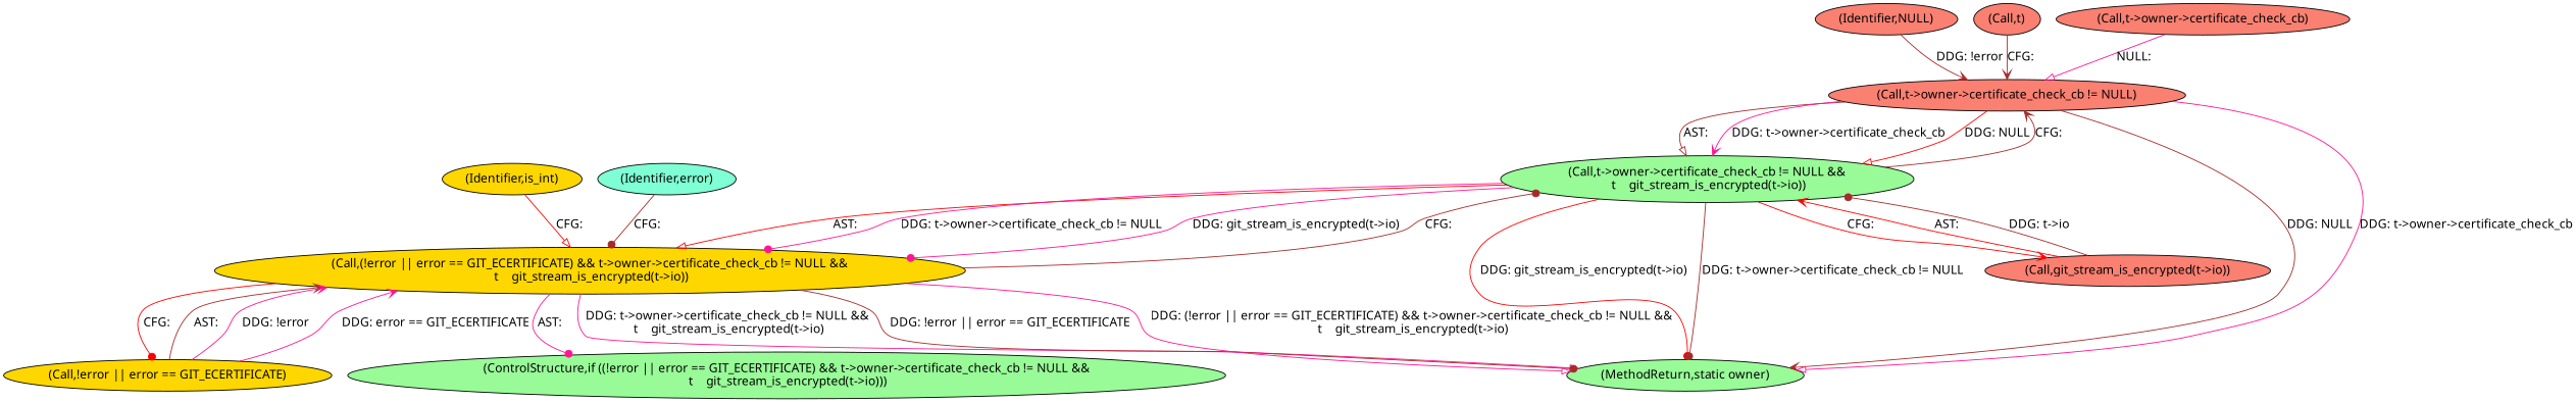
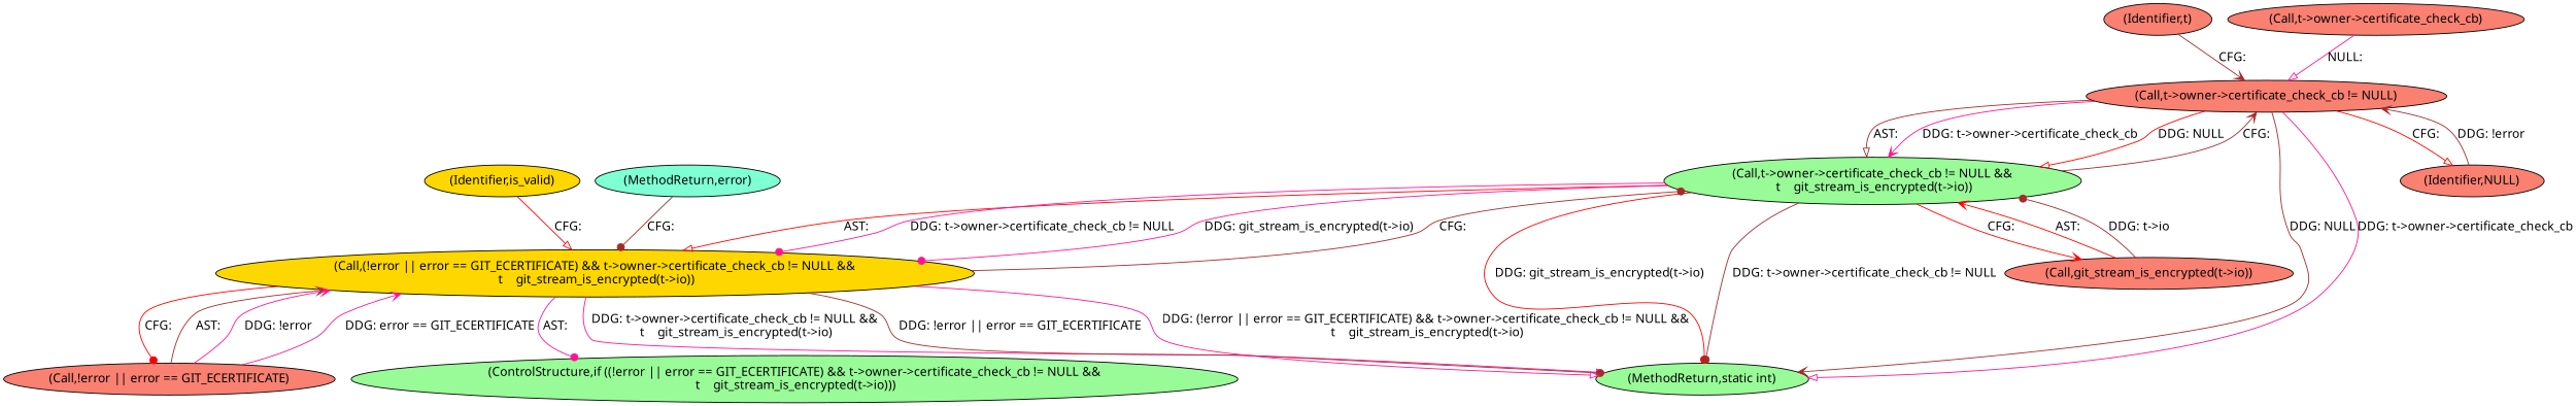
  digraph {
    fontname="Noto Sans"
    node [fillcolor=salmon fontname="Noto Sans" style=filled]
    edge [arrowhead=vee color=brown fontname="Noto Sans"]
    n1 [label="(Call,t->owner->certificate_check_cb != NULL)"]
    n2 [fillcolor=palegreen label="(Call,t->owner->certificate_check_cb != NULL &&\n \t    git_stream_is_encrypted(t->io))"]
-   n3 [fillcolor=palegreen label="(MethodReturn,static owner)"]
+   n3 [fillcolor=palegreen label="(MethodReturn,static int)"]
    n4 [label="(Identifier,NULL)"]
    n5 [fillcolor=gold label="(Call,(!error || error == GIT_ECERTIFICATE) && t->owner->certificate_check_cb != NULL &&\n \t    git_stream_is_encrypted(t->io))"]
    n6 [label="(Call,git_stream_is_encrypted(t->io))"]
-   n7 [fillcolor=gold label="(Call,!error || error == GIT_ECERTIFICATE)"]
+   n7 [label="(Call,!error || error == GIT_ECERTIFICATE)"]
    n8 [fillcolor=palegreen label="(ControlStructure,if ((!error || error == GIT_ECERTIFICATE) && t->owner->certificate_check_cb != NULL &&\n \t    git_stream_is_encrypted(t->io)))"]
-   n9 [label="(Call,t)"]
+   n9 [label="(Identifier,t)"]
    n10 [label="(Call,t->owner->certificate_check_cb)"]
-   n11 [fillcolor=gold label="(Identifier,is_int)"]
-   n12 [fillcolor=aquamarine label="(Identifier,error)"]
+   n11 [fillcolor=gold label="(Identifier,is_valid)"]
+   n12 [fillcolor=aquamarine label="(MethodReturn,error)"]
    n1 -> n2 [arrowhead=onormal label="AST: "]
    n1 -> n2 [color=deeppink label="DDG: t->owner->certificate_check_cb"]
    n1 -> n2 [arrowhead=onormal color=red label="DDG: NULL"]
    n1 -> n3 [label="DDG: NULL"]
    n1 -> n3 [arrowhead=onormal color=deeppink label="DDG: t->owner->certificate_check_cb"]
+   n1 -> n4 [arrowhead=onormal color=red label="CFG: "]
    n2 -> n1 [label="CFG: "]
    n2 -> n3 [arrowhead=dot color=red label="DDG: git_stream_is_encrypted(t->io)"]
    n2 -> n3 [arrowhead=dot label="DDG: t->owner->certificate_check_cb != NULL"]
    n2 -> n5 [arrowhead=onormal color=red label="AST: "]
    n2 -> n5 [arrowhead=dot color=deeppink label="DDG: t->owner->certificate_check_cb != NULL"]
    n2 -> n5 [arrowhead=dot color=deeppink label="DDG: git_stream_is_encrypted(t->io)"]
    n2 -> n6 [color=red label="CFG: "]
    n4 -> n1 [label="DDG: !error"]
    n5 -> n2 [arrowhead=dot label="CFG: "]
    n5 -> n3 [arrowhead=onormal color=deeppink label="DDG: t->owner->certificate_check_cb != NULL &&\n \t    git_stream_is_encrypted(t->io)"]
    n5 -> n3 [arrowhead=dot label="DDG: !error || error == GIT_ECERTIFICATE"]
    n5 -> n3 [arrowhead=onormal color=deeppink label="DDG: (!error || error == GIT_ECERTIFICATE) && t->owner->certificate_check_cb != NULL &&\n \t    git_stream_is_encrypted(t->io)"]
    n5 -> n7 [arrowhead=dot color=red label="CFG: "]
    n5 -> n8 [arrowhead=dot color=deeppink label="AST: "]
    n6 -> n2 [color=red label="AST: "]
    n6 -> n2 [arrowhead=dot label="DDG: t->io"]
    n7 -> n5 [label="AST: "]
    n7 -> n5 [color=deeppink label="DDG: !error"]
    n7 -> n5 [color=deeppink label="DDG: error == GIT_ECERTIFICATE"]
    n9 -> n1 [label="CFG: "]
    n10 -> n1 [arrowhead=onormal color=deeppink label="NULL: "]
    n11 -> n5 [arrowhead=onormal color=red label="CFG: "]
    n12 -> n5 [arrowhead=dot label="CFG: "]
  }
